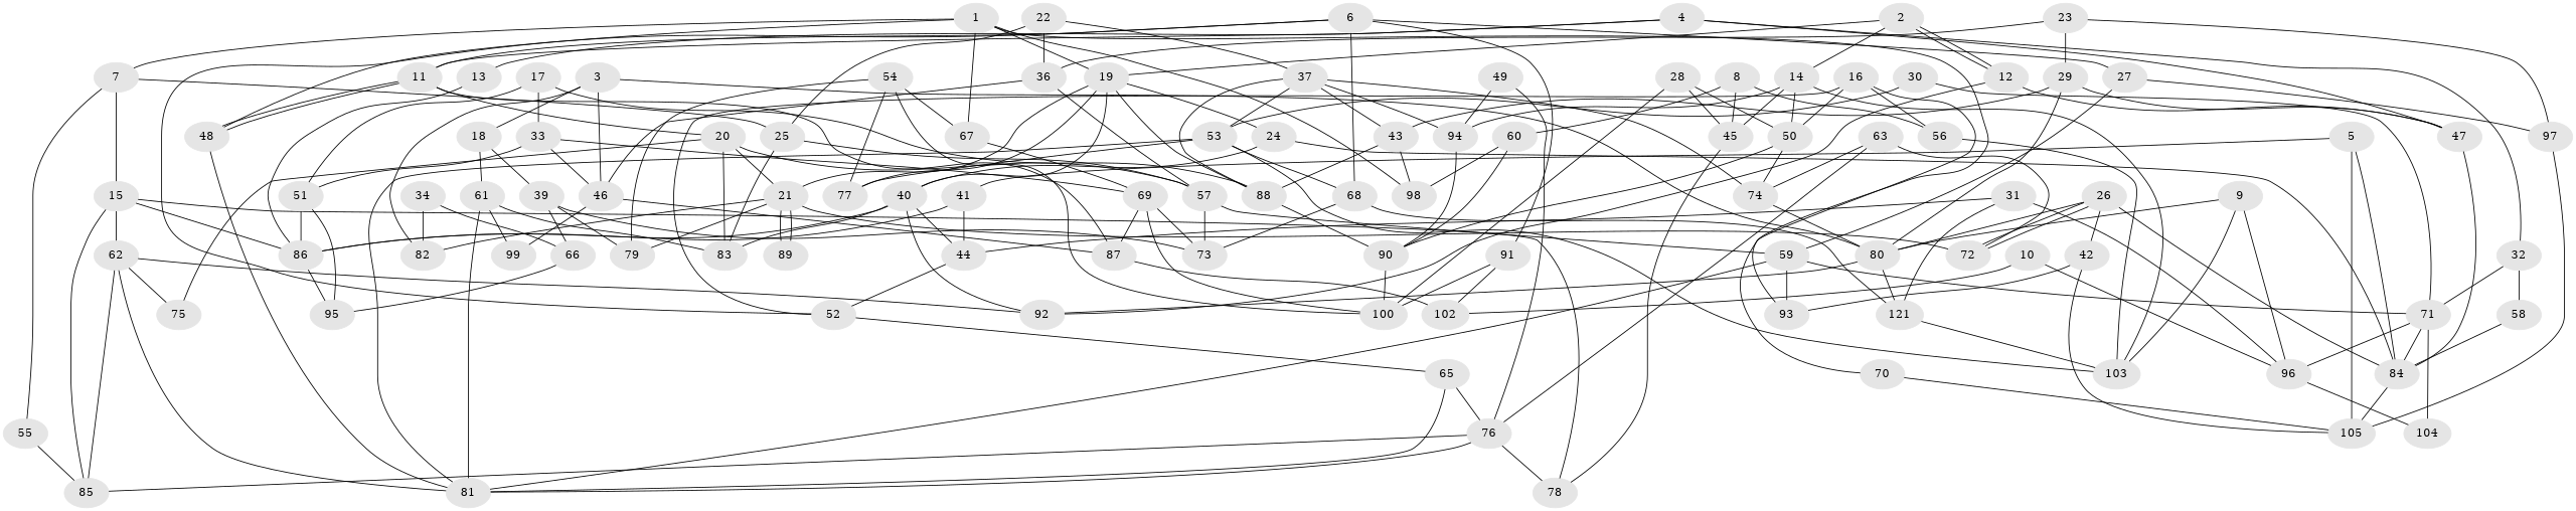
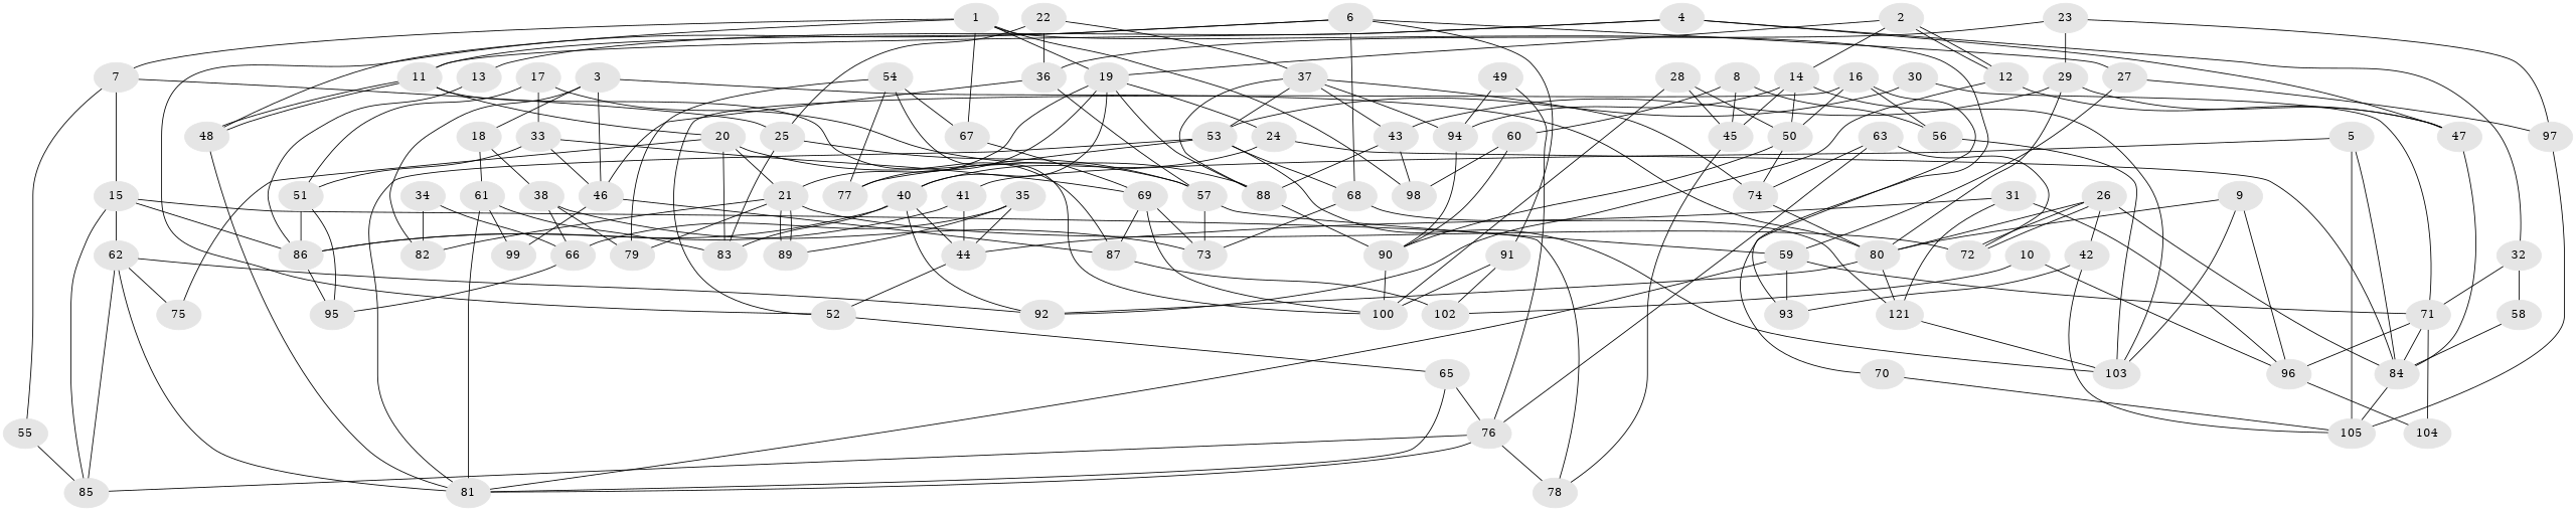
  graph {
    node [color=gray90 style=filled]
    1
    7
    19
    48
    67
    70
    98
    15
    25
    55
    88
    21
    24
    40
    77
    81
    69
    105
    2
    12
    14
    47
    92
    45
    103
    50
    94
    3
    18
    46
    80
    82
-   39
+   39 [label=38]
    61
    87
    99
    n37 [label=121]
    4
    11
    13
    32
    20
    86
    71
    58
    84
    5
    41
    44
    6
    27
    52
    68
    91
    97
    59
    65
    73
    102
    100
    62
    78
    85
    57
    83
    8
    56
    60
    90
    9
    96
    104
    10
    75
    95
    74
    16
    93
    17
    33
    51
    79
    66
    72
    89
    22
    36
    37
    43
    53
    23
    29
    26
    42
    28
    30
    31
    34
+   35
    49
    76
    54
    63
    1 -- 7
    1 -- 19
    1 -- 48
    1 -- 67
    1 -- 70
    1 -- 98
    7 -- 15
    7 -- 25
    7 -- 55
    19 -- 88
    19 -- 21
    19 -- 24
    19 -- 40
    19 -- 77
    48 -- 81
    67 -- 69
    70 -- 105
    15 -- 86
    15 -- 62
    15 -- 78
    15 -- 85
    25 -- 57
    25 -- 83
    55 -- 85
    88 -- 90
    21 -- 82
    21 -- 79
    21 -- 72
    21 -- 89
    21 -- 89
    24 -- 40
    24 -- 84
    40 -- 92
    40 -- 86
    40 -- 44
    40 -- 83
    69 -- 87
    69 -- 73
    69 -- 100
    2 -- 19
    2 -- 12
    2 -- 12
    2 -- 14
    12 -- 47
    12 -- 92
    14 -- 45
    14 -- 103
    14 -- 50
    14 -- 94
    47 -- 84
    45 -- 78
    50 -- 90
    50 -- 74
    94 -- 90
    3 -- 18
    3 -- 46
    3 -- 80
    3 -- 82
    18 -- 39
    18 -- 61
    46 -- 87
    46 -- 99
    80 -- 92
    80 -- n37
    39 -- 73
    39 -- 79
    39 -- 66
    61 -- 81
    61 -- 99
    61 -- 83
    87 -- 102
    n37 -- 103
    4 -- 47
    4 -- 11
    4 -- 13
    4 -- 32
    11 -- 48
    11 -- 48
    11 -- 87
    11 -- 20
    13 -- 86
    32 -- 71
    32 -- 58
    20 -- 21
    20 -- 57
    20 -- 83
    20 -- 75
    86 -- 95
    71 -- 84
    71 -- 96
    71 -- 104
    58 -- 84
    84 -- 105
    5 -- 105
    5 -- 84
    5 -- 41
    41 -- 86
    41 -- 44
    44 -- 52
    6 -- 11
    6 -- 27
    6 -- 52
    6 -- 68
    6 -- 91
    27 -- 97
    27 -- 59
    52 -- 65
    68 -- n37
    68 -- 73
    91 -- 102
    91 -- 100
    97 -- 105
    59 -- 81
    59 -- 71
    59 -- 93
    65 -- 81
    65 -- 76
    62 -- 81
    62 -- 92
    62 -- 85
    62 -- 75
    57 -- 59
    57 -- 73
    8 -- 45
    8 -- 56
    8 -- 60
    56 -- 103
    60 -- 98
    60 -- 90
    90 -- 100
    9 -- 103
    9 -- 80
    9 -- 96
    96 -- 104
    10 -- 102
    10 -- 96
    74 -- 80
    16 -- 50
    16 -- 52
    16 -- 56
    16 -- 93
    17 -- 88
    17 -- 33
    17 -- 51
    33 -- 69
    33 -- 46
    33 -- 51
    51 -- 86
    51 -- 95
    66 -- 95
    22 -- 25
    22 -- 36
    22 -- 37
    36 -- 46
    36 -- 57
    37 -- 88
    37 -- 94
    37 -- 74
    37 -- 43
    37 -- 53
    43 -- 98
    43 -- 88
    53 -- 77
    53 -- 81
    53 -- 103
    53 -- 68
    23 -- 97
    23 -- 36
    23 -- 29
    29 -- 47
    29 -- 80
    29 -- 43
    26 -- 80
    26 -- 84
    26 -- 72
    26 -- 72
    26 -- 42
    42 -- 105
    42 -- 93
    28 -- 45
    28 -- 50
    28 -- 100
    30 -- 71
    30 -- 53
    31 -- n37
    31 -- 44
    31 -- 96
    34 -- 82
    34 -- 66
+   35 -- 44
+   35 -- 66
+   35 -- 89
    49 -- 94
    49 -- 76
    76 -- 81
    76 -- 78
    76 -- 85
    54 -- 67
    54 -- 77
    54 -- 100
    54 -- 79
    63 -- 74
    63 -- 72
    63 -- 76
  }
